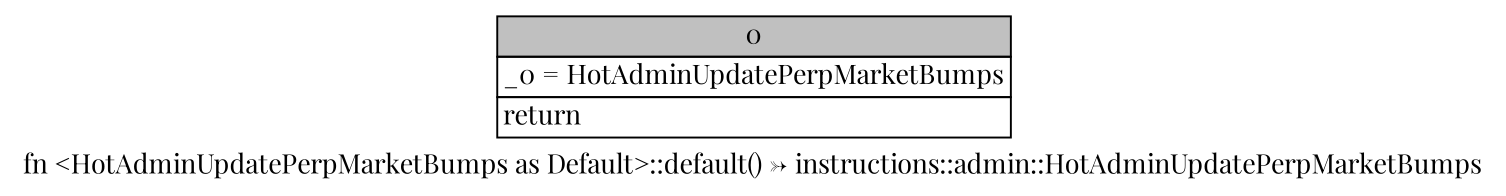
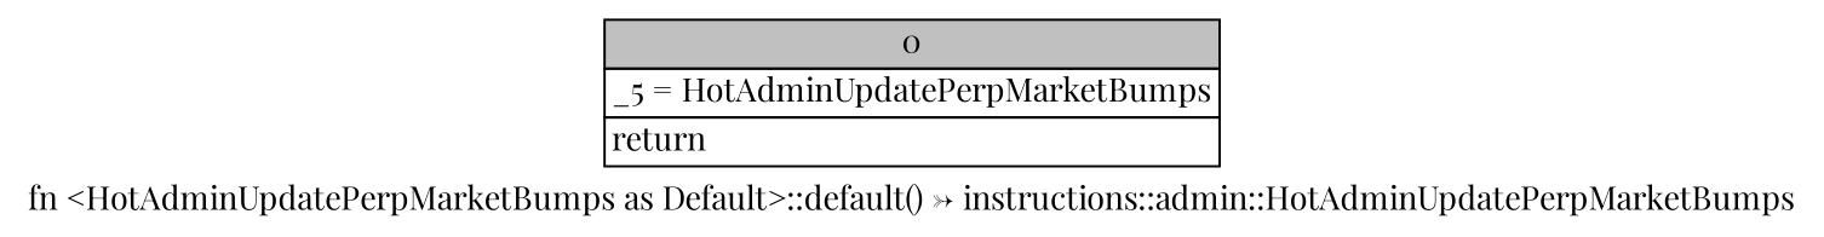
  digraph {
    fontname="Playfair Display"
    label=<fn &lt;HotAdminUpdatePerpMarketBumps as Default&gt;::default() -&gt; instructions::admin::HotAdminUpdatePerpMarketBumps<br align="left"/>>
-   n1 [fontname="Playfair Display" label=<<table border="0" cellborder="1" cellspacing="0"><tr><td bgcolor="gray" align="center" colspan="1">0</td></tr><tr><td align="left" balign="left">_0 = HotAdminUpdatePerpMarketBumps<br/></td></tr><tr><td align="left">return</td></tr></table>> shape=none]
+   n1 [fontname="Playfair Display" label=<<table border="0" cellborder="1" cellspacing="0"><tr><td bgcolor="gray" align="center" colspan="1">0</td></tr><tr><td align="left" balign="left">_5 = HotAdminUpdatePerpMarketBumps<br/></td></tr><tr><td align="left">return</td></tr></table>> shape=none]
  }
